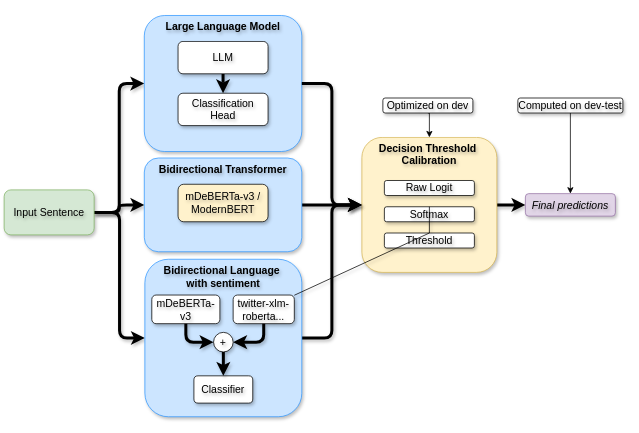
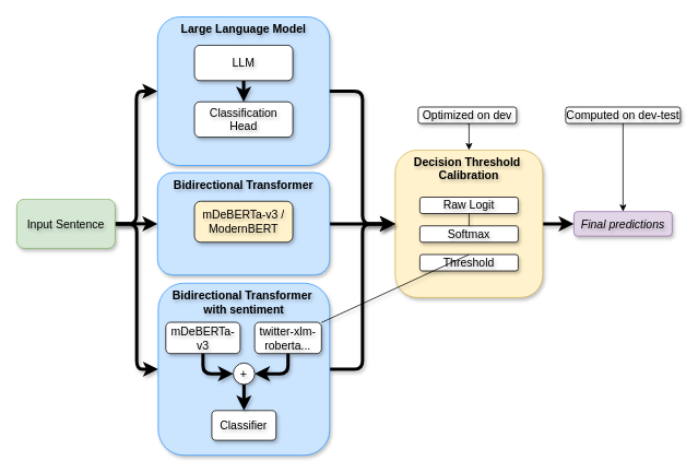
  <mxCell id="0" />
  <mxCell id="1" parent="0" />
  <mxCell id="2" style="edgeStyle=orthogonalEdgeStyle;rounded=1;orthogonalLoop=1;jettySize=auto;html=1;exitX=1;exitY=0.5;exitDx=0;exitDy=0;shadow=1;strokeColor=default;strokeWidth=4;align=center;verticalAlign=middle;fontFamily=Helvetica;fontSize=14;fontColor=default;labelBackgroundColor=default;endArrow=classic;flowAnimation=0;curved=0;" edge="1" parent="1" source="3" target="13"><mxGeometry relative="1" as="geometry" /></mxCell>
  <mxCell id="3" value="" style="rounded=1;html=1;fillColor=#fff2cc;strokeColor=#d6b656;shadow=1;textShadow=1;whiteSpace=wrap;fontSize=14;" parent="1" vertex="1"><mxGeometry x="482" y="182.5" width="180" height="180" as="geometry" /></mxCell>
  <mxCell id="4" style="edgeStyle=orthogonalEdgeStyle;rounded=1;orthogonalLoop=1;jettySize=auto;html=1;exitX=1;exitY=0.5;exitDx=0;exitDy=0;entryX=0;entryY=0.5;entryDx=0;entryDy=0;shadow=1;strokeColor=default;strokeWidth=4;align=center;verticalAlign=middle;fontFamily=Helvetica;fontSize=14;fontColor=default;labelBackgroundColor=default;endArrow=classic;flowAnimation=0;curved=0;" edge="1" parent="1" source="7" target="9"><mxGeometry relative="1" as="geometry" /></mxCell>
  <mxCell id="5" style="edgeStyle=orthogonalEdgeStyle;rounded=1;orthogonalLoop=1;jettySize=auto;html=1;exitX=1;exitY=0.5;exitDx=0;exitDy=0;shadow=1;strokeColor=default;strokeWidth=4;align=center;verticalAlign=middle;fontFamily=Helvetica;fontSize=14;fontColor=default;labelBackgroundColor=default;endArrow=classic;flowAnimation=0;curved=0;" edge="1" parent="1" source="7" target="17"><mxGeometry relative="1" as="geometry" /></mxCell>
  <mxCell id="6" style="edgeStyle=orthogonalEdgeStyle;rounded=1;orthogonalLoop=1;jettySize=auto;html=1;exitX=1;exitY=0.5;exitDx=0;exitDy=0;entryX=0;entryY=0.5;entryDx=0;entryDy=0;shadow=1;strokeColor=default;strokeWidth=4;align=center;verticalAlign=middle;fontFamily=Helvetica;fontSize=14;fontColor=default;labelBackgroundColor=default;endArrow=classic;flowAnimation=0;curved=0;" edge="1" parent="1" source="7" target="20"><mxGeometry relative="1" as="geometry" /></mxCell>
- <mxCell id="7" value="Input Sentence" style="rounded=1;html=1;glass=0;shadow=1;pointerEvents=0;align=center;verticalAlign=middle;fontFamily=Helvetica;fontSize=14;fillColor=#d5e8d4;strokeColor=#82b366;textShadow=1;whiteSpace=wrap;" parent="1" vertex="1"><mxGeometry x="5" y="252.5" width="120" height="60" as="geometry" /></mxCell>
+ <mxCell id="7" value="Input Sentence" style="rounded=1;html=1;glass=0;shadow=1;pointerEvents=0;align=center;verticalAlign=middle;fontFamily=Helvetica;fontSize=14;fillColor=#d5e8d4;strokeColor=#82b366;textShadow=1;whiteSpace=wrap;" parent="1" vertex="1"><mxGeometry x="20" y="242.5" width="120" height="60" as="geometry" /></mxCell>
  <mxCell id="8" value="" style="group;textShadow=1;whiteSpace=wrap;fontSize=14;" parent="1" vertex="1" connectable="0"><mxGeometry x="191.91" y="20" width="210" height="190" as="geometry" /></mxCell>
  <mxCell id="9" value="&lt;span style=&quot;font-style: normal;&quot;&gt;&lt;b&gt;&lt;font&gt;Large Language Model&lt;/font&gt;&lt;/b&gt;&lt;/span&gt;" style="rounded=1;html=1;fillColor=#CCE5FF;strokeColor=#3399FF;fontSize=14;fontStyle=2;shadow=1;textShadow=1;labelPosition=center;verticalLabelPosition=middle;align=center;verticalAlign=top;whiteSpace=wrap;" parent="8" vertex="1"><mxGeometry width="210" height="181.364" as="geometry" /></mxCell>
  <mxCell id="10" style="edgeStyle=orthogonalEdgeStyle;rounded=0;orthogonalLoop=1;jettySize=auto;html=1;strokeWidth=4;exitX=0.5;exitY=1;exitDx=0;exitDy=0;entryX=0.5;entryY=0;entryDx=0;entryDy=0;shadow=1;textShadow=1;flowAnimation=0;fontSize=14;dashed=1;" parent="8" source="11" target="12" edge="1"><mxGeometry relative="1" as="geometry"><mxPoint x="105" y="72.2" as="sourcePoint" /><mxPoint x="105" y="114" as="targetPoint" /><Array as="points" /></mxGeometry></mxCell>
  <mxCell id="11" value="&lt;div&gt;LLM&lt;/div&gt;" style="rounded=1;html=1;shadow=1;textShadow=1;whiteSpace=wrap;fontSize=14;" parent="8" vertex="1"><mxGeometry x="45" y="34.545" width="120" height="43.182" as="geometry" /></mxCell>
  <mxCell id="12" value="Classification Head" style="rounded=1;html=1;shadow=1;textShadow=1;whiteSpace=wrap;fontSize=14;" parent="8" vertex="1"><mxGeometry x="45" y="103.636" width="120" height="43.182" as="geometry" /></mxCell>
  <mxCell id="13" value="&lt;div&gt;&lt;i&gt;&lt;font&gt;Final predictions&lt;/font&gt;&lt;/i&gt;&lt;/div&gt;" style="rounded=1;html=1;shadow=1;strokeColor=#9673A6;align=center;verticalAlign=top;fontFamily=Helvetica;fontSize=14;fontColor=default;fontStyle=2;fillColor=#e1d5e7;textShadow=1;whiteSpace=wrap;" parent="1" vertex="1"><mxGeometry x="700" y="257.5" width="120" height="30" as="geometry" /></mxCell>
  <mxCell id="14" style="edgeStyle=orthogonalEdgeStyle;rounded=0;orthogonalLoop=1;jettySize=auto;html=1;exitX=0.5;exitY=1;exitDx=0;exitDy=0;entryX=0.5;entryY=0;entryDx=0;entryDy=0;" edge="1" parent="1" source="15" target="13"><mxGeometry relative="1" as="geometry" /></mxCell>
  <mxCell id="15" value="Computed on dev-test" style="rounded=1;html=1;shadow=1;textShadow=1;whiteSpace=wrap;fontSize=14;" parent="1" vertex="1"><mxGeometry x="690" y="130" width="140" height="20" as="geometry" /></mxCell>
  <mxCell id="16" style="edgeStyle=orthogonalEdgeStyle;rounded=1;orthogonalLoop=1;jettySize=auto;html=1;exitX=1;exitY=0.5;exitDx=0;exitDy=0;entryX=0;entryY=0.5;entryDx=0;entryDy=0;shadow=1;strokeColor=default;strokeWidth=4;align=center;verticalAlign=middle;fontFamily=Helvetica;fontSize=14;fontColor=default;labelBackgroundColor=default;endArrow=classic;flowAnimation=0;curved=0;" edge="1" parent="1" source="17" target="3"><mxGeometry relative="1" as="geometry" /></mxCell>
  <mxCell id="17" value="&lt;span style=&quot;font-style: normal;&quot;&gt;&lt;b&gt;&lt;font&gt;Bidirectional Transformer&lt;/font&gt;&lt;/b&gt;&lt;/span&gt;" style="rounded=1;html=1;fillColor=#CCE5FF;strokeColor=#3399FF;fontSize=14;fontStyle=2;shadow=1;textShadow=1;labelPosition=center;verticalLabelPosition=middle;align=center;verticalAlign=top;whiteSpace=wrap;" parent="1" vertex="1"><mxGeometry x="191.91" y="210" width="210" height="125" as="geometry" /></mxCell>
  <mxCell id="18" value="&lt;div&gt;mDeBERTa-v3 / ModernBERT&lt;/div&gt;" style="rounded=1;html=1;shadow=1;textShadow=1;whiteSpace=wrap;fontSize=14;fillColor=#fff2cc;" parent="1" vertex="1"><mxGeometry x="236.91" y="245" width="120" height="50" as="geometry" /></mxCell>
  <mxCell id="19" style="edgeStyle=orthogonalEdgeStyle;rounded=1;orthogonalLoop=1;jettySize=auto;html=1;exitX=1;exitY=0.5;exitDx=0;exitDy=0;entryX=0;entryY=0.5;entryDx=0;entryDy=0;shadow=1;strokeColor=default;strokeWidth=4;align=center;verticalAlign=middle;fontFamily=Helvetica;fontSize=14;fontColor=default;labelBackgroundColor=default;endArrow=classic;flowAnimation=0;curved=0;" edge="1" parent="1" source="20" target="3"><mxGeometry relative="1" as="geometry" /></mxCell>
- <mxCell id="20" value="&lt;span style=&quot;font-style: normal;&quot;&gt;&lt;b&gt;&lt;font&gt;Bidirectional Language&amp;nbsp;&lt;/font&gt;&lt;/b&gt;&lt;/span&gt;&lt;div&gt;&lt;span style=&quot;font-style: normal;&quot;&gt;&lt;b&gt;&lt;font&gt;with sentiment&lt;/font&gt;&lt;/b&gt;&lt;/span&gt;&lt;/div&gt;" style="rounded=1;html=1;fillColor=#CCE5FF;strokeColor=#3399FF;fontSize=14;fontStyle=2;shadow=1;textShadow=1;labelPosition=center;verticalLabelPosition=middle;align=center;verticalAlign=top;whiteSpace=wrap;container=0;" parent="1" vertex="1"><mxGeometry x="192.68" y="345" width="209.23" height="210" as="geometry" /></mxCell>
+ <mxCell id="20" value="&lt;span style=&quot;font-style: normal;&quot;&gt;&lt;b&gt;&lt;font&gt;Bidirectional Transformer&amp;nbsp;&lt;/font&gt;&lt;/b&gt;&lt;/span&gt;&lt;div&gt;&lt;span style=&quot;font-style: normal;&quot;&gt;&lt;b&gt;&lt;font&gt;with sentiment&lt;/font&gt;&lt;/b&gt;&lt;/span&gt;&lt;/div&gt;" style="rounded=1;html=1;fillColor=#CCE5FF;strokeColor=#3399FF;fontSize=14;fontStyle=2;shadow=1;textShadow=1;labelPosition=center;verticalLabelPosition=middle;align=center;verticalAlign=top;whiteSpace=wrap;container=0;" parent="1" vertex="1"><mxGeometry x="192.68" y="345" width="209.23" height="210" as="geometry" /></mxCell>
  <mxCell id="21" value="Classifier" style="rounded=1;html=1;glass=0;shadow=1;textShadow=1;whiteSpace=wrap;fontSize=14;" parent="1" vertex="1"><mxGeometry x="258.064" y="500.455" width="78.462" height="36.364" as="geometry" /></mxCell>
  <mxCell id="22" style="edgeStyle=orthogonalEdgeStyle;rounded=0;orthogonalLoop=1;jettySize=auto;html=1;strokeWidth=4;exitX=0.5;exitY=1;exitDx=0;exitDy=0;entryX=0.5;entryY=0;entryDx=0;entryDy=0;shadow=1;textShadow=1;flowAnimation=0;fontSize=14;" parent="1" source="25" target="21" edge="1"><mxGeometry relative="1" as="geometry"><mxPoint x="273.756" y="455" as="sourcePoint" /><mxPoint x="303.179" y="482.273" as="targetPoint" /><Array as="points" /></mxGeometry></mxCell>
  <mxCell id="23" value="mDeBERTa-v3" style="rounded=1;html=1;glass=0;shadow=1;textShadow=1;whiteSpace=wrap;fontSize=14;" parent="1" vertex="1"><mxGeometry x="201.91" y="392.723" width="90.77" height="38.178" as="geometry" /></mxCell>
  <mxCell id="24" value="twitter-xlm-roberta..." style="rounded=1;html=1;glass=0;shadow=1;textShadow=1;whiteSpace=wrap;fontSize=14;" parent="1" vertex="1"><mxGeometry x="310.37" y="392.723" width="81.54" height="38.178" as="geometry" /></mxCell>
  <mxCell id="25" value="&lt;font&gt;+&lt;/font&gt;" style="ellipse;html=1;aspect=fixed;shadow=1;textShadow=1;whiteSpace=wrap;fontSize=14;" parent="1" vertex="1"><mxGeometry x="284.218" y="442.459" width="26.154" height="26.154" as="geometry" /></mxCell>
  <mxCell id="26" style="edgeStyle=orthogonalEdgeStyle;rounded=1;orthogonalLoop=1;jettySize=auto;html=1;strokeWidth=4;exitX=0.5;exitY=1;exitDx=0;exitDy=0;entryX=0;entryY=0.5;entryDx=0;entryDy=0;shadow=1;textShadow=1;flowAnimation=0;curved=0;fontSize=14;" parent="1" source="23" target="25" edge="1"><mxGeometry relative="1" as="geometry"><mxPoint x="-65.588" y="434.727" as="sourcePoint" /><mxPoint x="-65.588" y="480.545" as="targetPoint" /><Array as="points" /></mxGeometry></mxCell>
  <mxCell id="27" style="edgeStyle=orthogonalEdgeStyle;rounded=1;orthogonalLoop=1;jettySize=auto;html=1;strokeWidth=4;exitX=0.5;exitY=1;exitDx=0;exitDy=0;entryX=1;entryY=0.5;entryDx=0;entryDy=0;shadow=1;textShadow=1;flowAnimation=0;curved=0;fontSize=14;" parent="1" source="24" target="25" edge="1"><mxGeometry relative="1" as="geometry"><mxPoint x="267.218" y="440.455" as="sourcePoint" /><mxPoint x="296.641" y="469.091" as="targetPoint" /><Array as="points" /></mxGeometry></mxCell>
  <mxCell id="28" value="Raw Logit" style="rounded=1;html=1;shadow=1;textShadow=1;whiteSpace=wrap;fontSize=14;" parent="1" vertex="1"><mxGeometry x="512" y="240" width="120" height="20" as="geometry" /></mxCell>
  <mxCell id="29" value="Softmax" style="rounded=1;html=1;shadow=1;textShadow=1;whiteSpace=wrap;fontSize=14;" parent="1" vertex="1"><mxGeometry x="512" y="275" width="120" height="20" as="geometry" /></mxCell>
  <mxCell id="30" value="&lt;div&gt;Threshold &lt;br&gt;&lt;/div&gt;" style="rounded=1;html=1;shadow=1;textShadow=1;whiteSpace=wrap;fontSize=14;" parent="1" vertex="1"><mxGeometry x="512" y="310" width="120" height="20" as="geometry" /></mxCell>
  <mxCell id="31" style="edgeStyle=orthogonalEdgeStyle;rounded=0;orthogonalLoop=1;jettySize=auto;html=1;exitX=0.5;exitY=1;exitDx=0;exitDy=0;entryX=0.5;entryY=0;entryDx=0;entryDy=0;" edge="1" parent="1" source="32" target="3"><mxGeometry relative="1" as="geometry" /></mxCell>
  <mxCell id="32" value="Optimized on dev" style="rounded=1;html=1;movable=1;resizable=1;rotatable=1;deletable=1;editable=1;locked=0;connectable=1;shadow=1;textShadow=1;whiteSpace=wrap;fontSize=14;" parent="1" vertex="1"><mxGeometry x="510" y="130" width="120" height="20" as="geometry" /></mxCell>
- <mxCell id="33" value="" style="endArrow=none;html=1;rounded=0;exitX=0.5;exitY=0;exitDx=0;exitDy=0;shadow=1;textShadow=1;fontSize=14;" parent="1" source="29" target="30" edge="1"><mxGeometry width="50" height="50" relative="1" as="geometry"><mxPoint x="477" y="273" as="sourcePoint" /><mxPoint x="527" y="223" as="targetPoint" /></mxGeometry></mxCell>
+ <mxCell id="33" value="" style="endArrow=none;html=1;rounded=0;entryX=0.5;entryY=1;entryDx=0;entryDy=0;exitX=0.5;exitY=0;exitDx=0;exitDy=0;shadow=1;textShadow=1;fontSize=14;" parent="1" source="29" target="28" edge="1"><mxGeometry width="50" height="50" relative="1" as="geometry"><mxPoint x="477" y="273" as="sourcePoint" /><mxPoint x="527" y="223" as="targetPoint" /></mxGeometry></mxCell>
  <mxCell id="34" value="" style="endArrow=none;html=1;rounded=0;exitX=0.5;exitY=0;exitDx=0;exitDy=0;shadow=1;textShadow=1;fontSize=14;" parent="1" source="30" target="24" edge="1"><mxGeometry width="50" height="50" relative="1" as="geometry"><mxPoint x="662" y="284" as="sourcePoint" /><mxPoint x="712" y="234" as="targetPoint" /></mxGeometry></mxCell>
  <mxCell id="35" value="&lt;b&gt;&lt;font&gt;Decision Threshold&amp;nbsp; Calibration&lt;/font&gt;&lt;/b&gt;" style="text;html=1;align=center;verticalAlign=middle;rounded=0;shadow=1;textShadow=1;whiteSpace=wrap;fontSize=14;" parent="1" vertex="1"><mxGeometry x="502" y="190" width="140" height="30" as="geometry" /></mxCell>
  <mxCell id="36" style="edgeStyle=orthogonalEdgeStyle;rounded=1;orthogonalLoop=1;jettySize=auto;html=1;exitX=1;exitY=0.5;exitDx=0;exitDy=0;entryX=0;entryY=0.5;entryDx=0;entryDy=0;shadow=1;strokeColor=default;strokeWidth=4;align=center;verticalAlign=middle;fontFamily=Helvetica;fontSize=14;fontColor=default;labelBackgroundColor=default;endArrow=classic;flowAnimation=0;curved=0;" edge="1" parent="1" source="9" target="3"><mxGeometry relative="1" as="geometry" /></mxCell>
